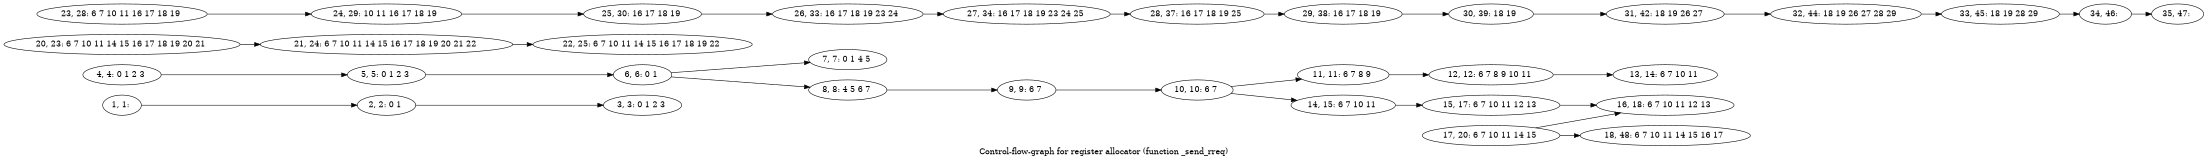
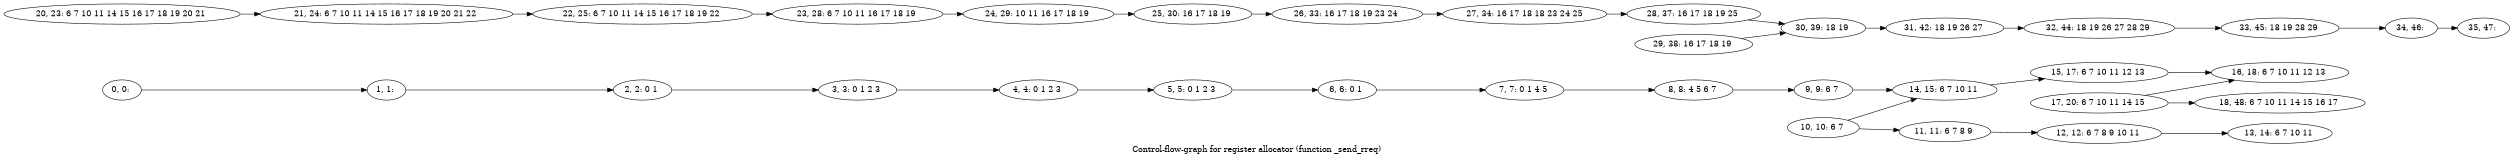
  digraph {
    label="Control-flow-graph for register allocator (function _send_rreq)"
    rankdir=LR
+   n1 [label="0, 0: "]
    n2 [label="1, 1: "]
    n3 [label="2, 2: 0 1 "]
    n4 [label="3, 3: 0 1 2 3 "]
    n5 [label="4, 4: 0 1 2 3 "]
    n6 [label="5, 5: 0 1 2 3 "]
    n7 [label="6, 6: 0 1 "]
    n8 [label="7, 7: 0 1 4 5 "]
    n9 [label="8, 8: 4 5 6 7 "]
    n10 [label="9, 9: 6 7 "]
    n11 [label="10, 10: 6 7 "]
    n12 [label="11, 11: 6 7 8 9 "]
    n13 [label="14, 15: 6 7 10 11 "]
    n14 [label="12, 12: 6 7 8 9 10 11 "]
    n15 [label="13, 14: 6 7 10 11 "]
    n16 [label="15, 17: 6 7 10 11 12 13 "]
    n17 [label="16, 18: 6 7 10 11 12 13 "]
    n18 [label="17, 20: 6 7 10 11 14 15 "]
    n19 [label="18, 48: 6 7 10 11 14 15 16 17 "]
    n20 [label="20, 23: 6 7 10 11 14 15 16 17 18 19 20 21 "]
    n21 [label="21, 24: 6 7 10 11 14 15 16 17 18 19 20 21 22 "]
    n22 [label="22, 25: 6 7 10 11 14 15 16 17 18 19 22 "]
    n23 [label="23, 28: 6 7 10 11 16 17 18 19 "]
    n24 [label="24, 29: 10 11 16 17 18 19 "]
    n25 [label="25, 30: 16 17 18 19 "]
    n26 [label="26, 33: 16 17 18 19 23 24 "]
-   n27 [label="27, 34: 16 17 18 19 23 24 25 "]
+   n27 [label="27, 34: 16 17 18 18 23 24 25"]
    n28 [label="28, 37: 16 17 18 19 25 "]
    n29 [label="29, 38: 16 17 18 19 "]
    n30 [label="30, 39: 18 19 "]
    n31 [label="31, 42: 18 19 26 27 "]
    n32 [label="32, 44: 18 19 26 27 28 29 "]
    n33 [label="33, 45: 18 19 28 29 "]
    n34 [label="34, 46: "]
    n35 [label="35, 47: "]
+   n1 -> n2
    n2 -> n3
    n3 -> n4
+   n4 -> n5
    n5 -> n6
    n6 -> n7
    n7 -> n8
-   n7 -> n9
+   n8 -> n9
    n9 -> n10
-   n10 -> n11
+   n10 -> n13
    n11 -> n12
    n11 -> n13
    n12 -> n14
    n13 -> n16
    n14 -> n15
    n16 -> n17
    n18 -> n17
    n18 -> n19
    n20 -> n21
    n21 -> n22
+   n22 -> n23
    n23 -> n24
    n24 -> n25
    n25 -> n26
    n26 -> n27
    n27 -> n28
-   n28 -> n29
+   n28 -> n30
    n29 -> n30
    n30 -> n31
    n31 -> n32
    n32 -> n33
    n33 -> n34
    n34 -> n35
  }
